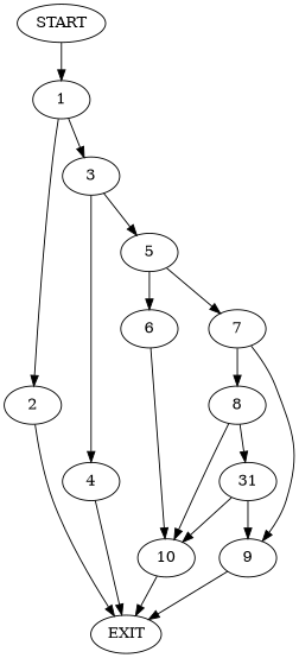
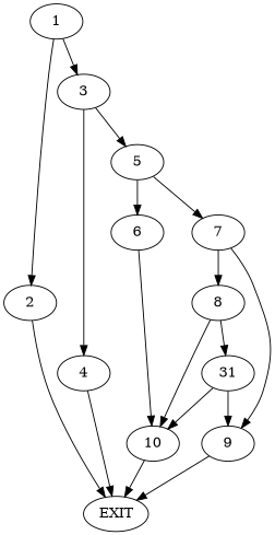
  digraph {
-   n1 [label=START]
    1
    2
    3
    n5 [label=EXIT]
    4
    5
    6
    7
    10
    8
    9
    n13 [label=31]
-   n1 -> 1
    1 -> 2
    1 -> 3
    2 -> n5
    3 -> 4
    3 -> 5
    4 -> n5
    5 -> 6
    5 -> 7
    6 -> 10
    7 -> 8
    7 -> 9
    10 -> n5
    8 -> 10
    8 -> n13
    9 -> n5
    n13 -> 10
    n13 -> 9
  }
